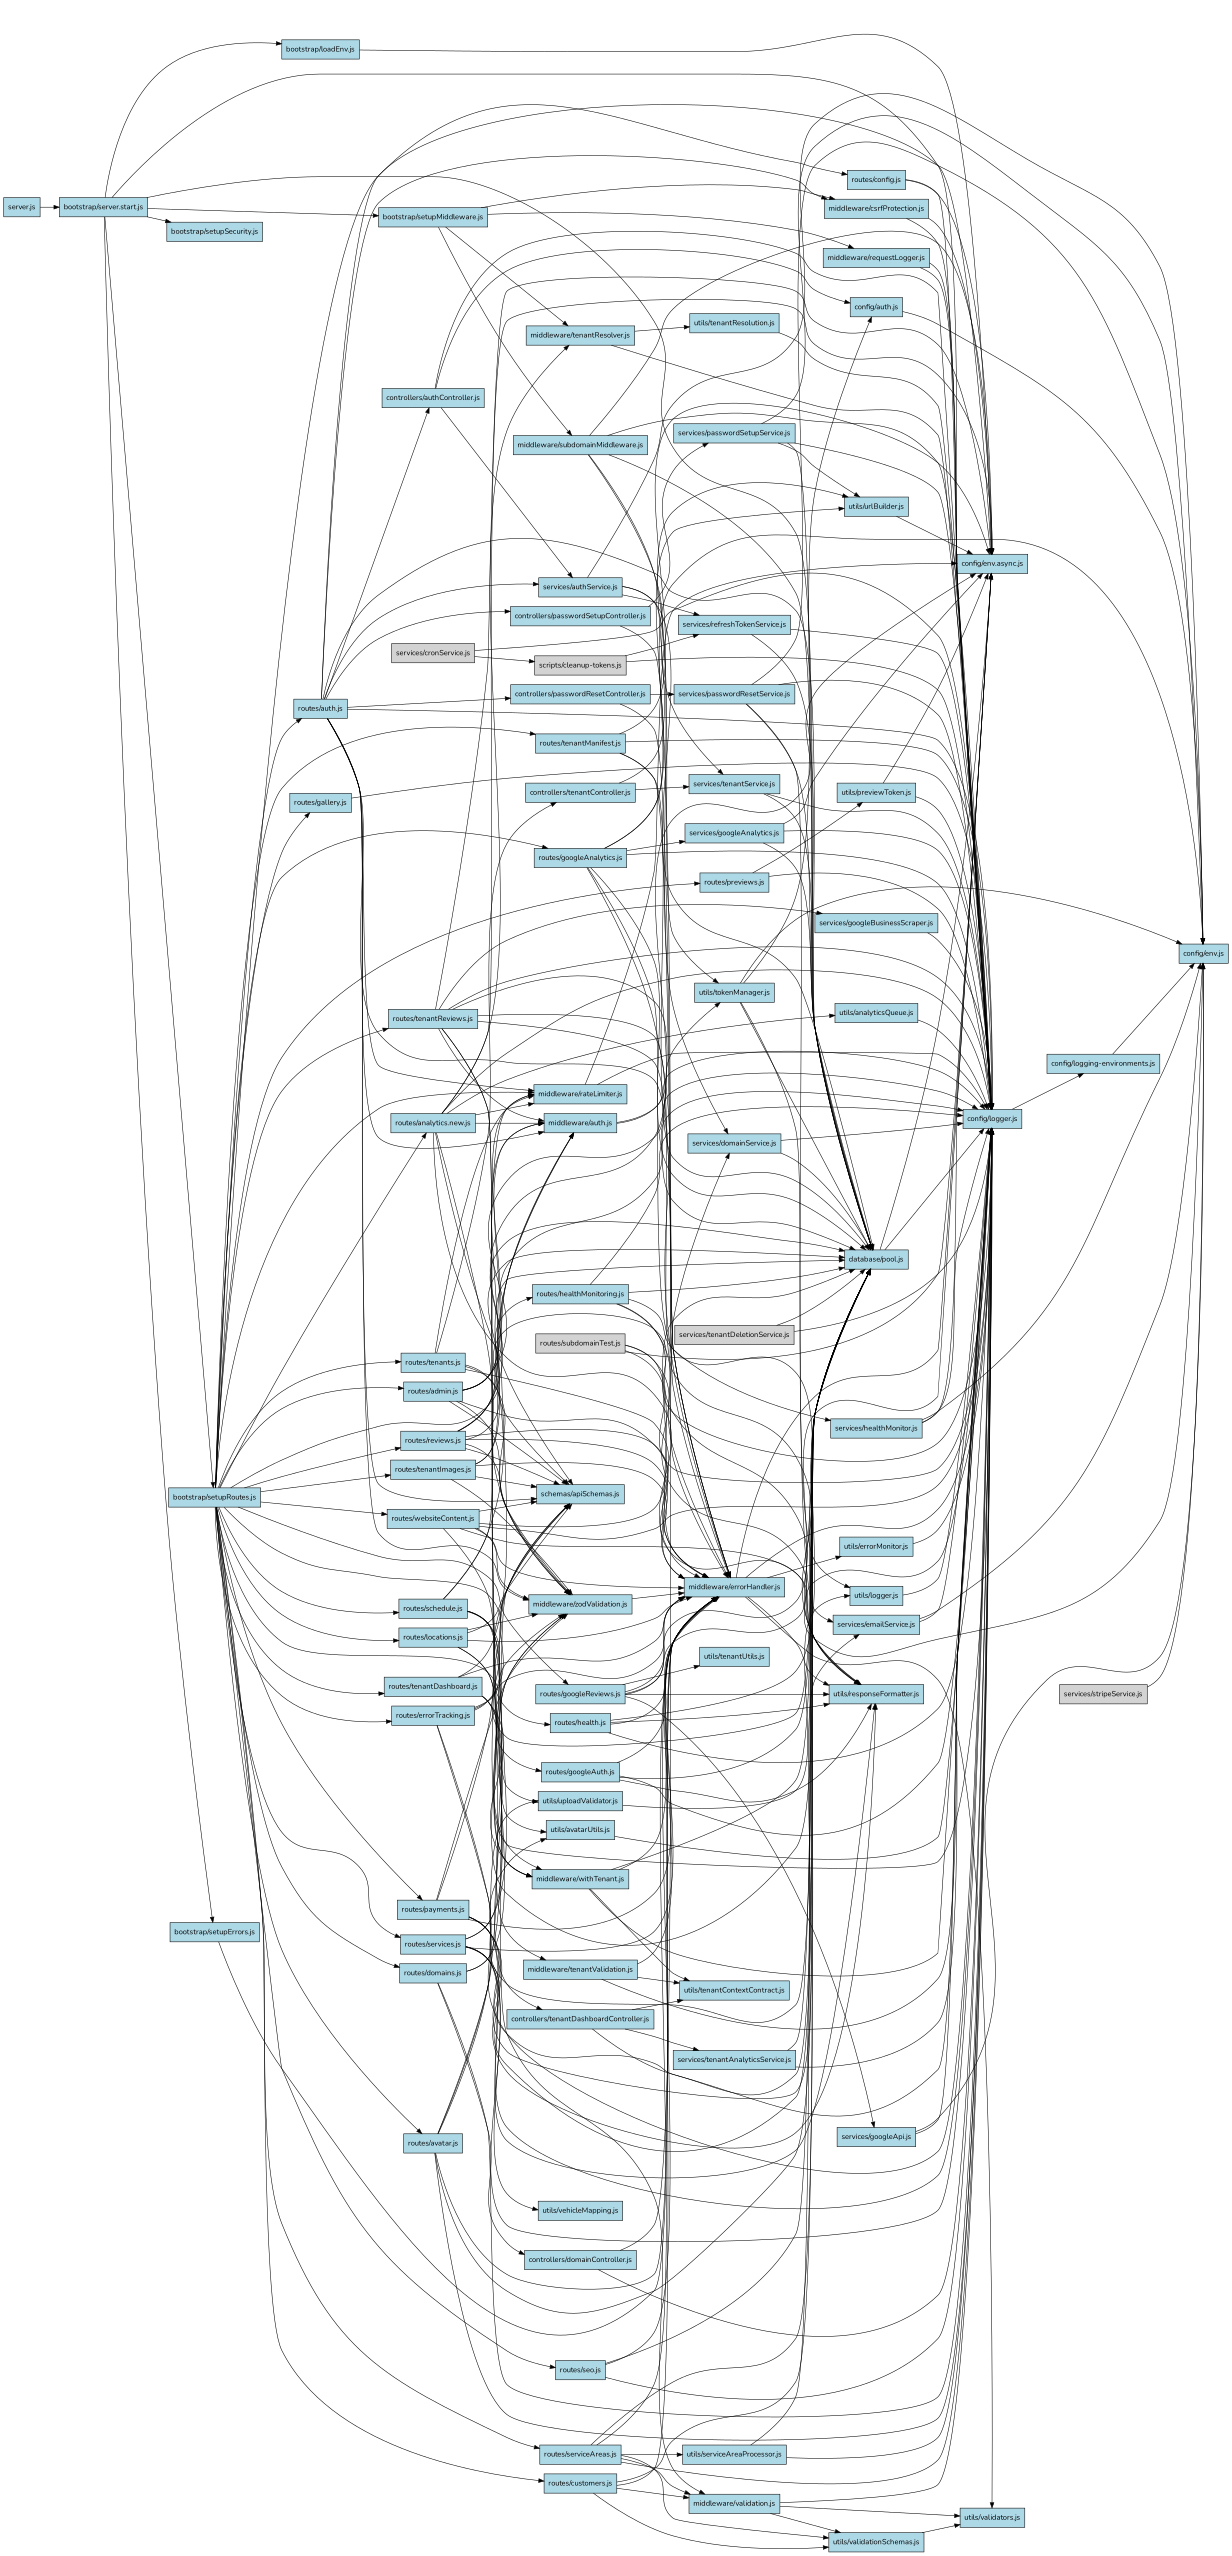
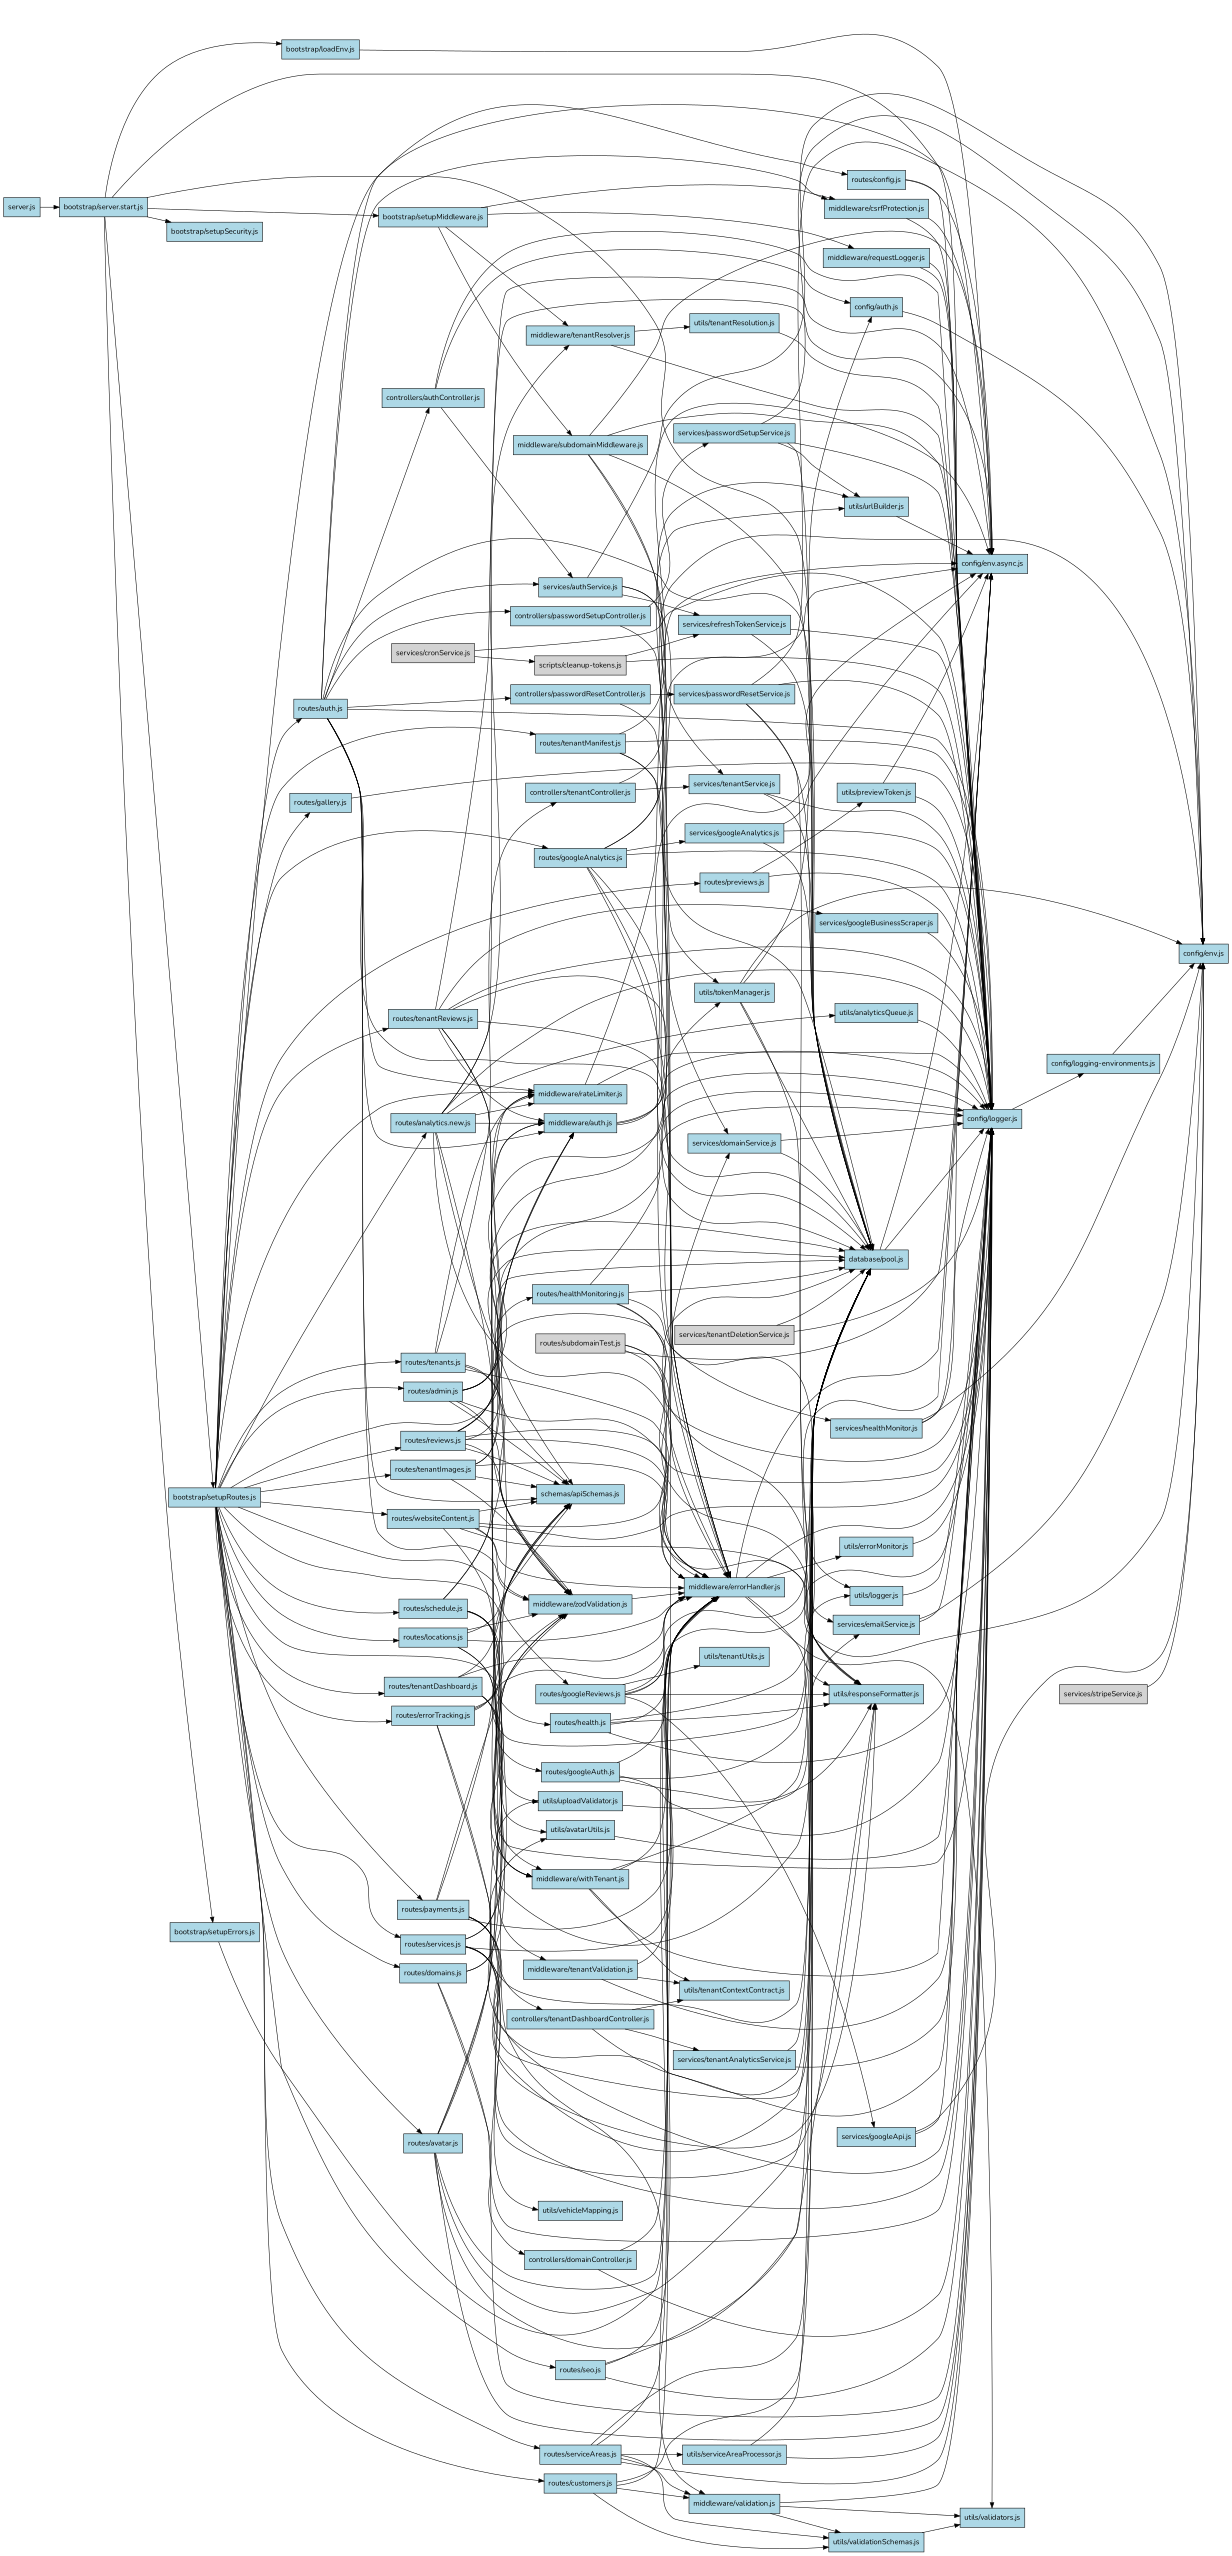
  digraph {
    fontname=Nunito
    rankdir=LR
    node [fillcolor=lightblue fontname=Nunito shape=box style=filled]
    edge [fontname=Nunito]
    n1 [label="bootstrap/loadEnv.js"]
    n2 [label="config/env.async.js"]
    n3 [label="bootstrap/server.start.js"]
    n4 [label="bootstrap/setupErrors.js"]
    n5 [label="bootstrap/setupMiddleware.js"]
    n6 [label="bootstrap/setupRoutes.js"]
    n7 [label="bootstrap/setupSecurity.js"]
    n8 [label="config/logger.js"]
    n9 [label="database/pool.js"]
    n10 [label="middleware/errorHandler.js"]
    n11 [label="middleware/csrfProtection.js"]
    n12 [label="middleware/requestLogger.js"]
    n13 [label="middleware/subdomainMiddleware.js"]
    n14 [label="middleware/tenantResolver.js"]
    n15 [label="middleware/rateLimiter.js"]
    n16 [label="routes/admin.js"]
    n17 [label="routes/analytics.new.js"]
    n18 [label="routes/auth.js"]
    n19 [label="routes/avatar.js"]
    n20 [label="routes/config.js"]
    n21 [label="routes/customers.js"]
    n22 [label="routes/domains.js"]
    n23 [label="routes/errorTracking.js"]
    n24 [label="routes/gallery.js"]
    n25 [label="routes/googleAnalytics.js"]
    n26 [label="routes/googleAuth.js"]
    n27 [label="routes/googleReviews.js"]
    n28 [label="routes/health.js"]
    n29 [label="routes/healthMonitoring.js"]
    n30 [label="routes/locations.js"]
    n31 [label="routes/payments.js"]
    n32 [label="routes/previews.js"]
    n33 [label="routes/reviews.js"]
    n34 [label="routes/schedule.js"]
    n35 [label="routes/seo.js"]
    n36 [label="routes/serviceAreas.js"]
    n37 [label="routes/services.js"]
    n38 [label="routes/tenantDashboard.js"]
    n39 [label="routes/tenantImages.js"]
    n40 [label="routes/tenantManifest.js"]
    n41 [label="routes/tenantReviews.js"]
    n42 [label="routes/tenants.js"]
    n43 [label="routes/websiteContent.js"]
    n44 [label="config/logging-environments.js"]
    n45 [label="utils/errorMonitor.js"]
    n46 [label="utils/responseFormatter.js"]
    n47 [label="utils/validators.js"]
    n48 [label="services/domainService.js"]
    n49 [label="services/tenantService.js"]
    n50 [label="utils/tenantResolution.js"]
    n51 [label="middleware/auth.js"]
    n52 [label="middleware/zodValidation.js"]
    n53 [label="schemas/apiSchemas.js"]
    n54 [label="utils/analyticsQueue.js"]
    n55 [label="controllers/authController.js"]
    n56 [label="services/authService.js"]
    n57 [label="controllers/passwordResetController.js"]
    n58 [label="controllers/passwordSetupController.js"]
    n59 [label="utils/avatarUtils.js"]
    n60 [label="utils/uploadValidator.js"]
    n61 [label="middleware/validation.js"]
    n62 [label="utils/validationSchemas.js"]
    n63 [label="controllers/domainController.js"]
    n64 [label="config/env.js"]
    n65 [label="utils/urlBuilder.js"]
    n66 [label="services/googleAnalytics.js"]
    n67 [label="services/googleApi.js"]
    n68 [label="utils/tenantUtils.js"]
    n69 [label="services/healthMonitor.js"]
    n70 [label="middleware/withTenant.js"]
    n71 [label="services/emailService.js"]
    n72 [label="utils/previewToken.js"]
    n73 [label="utils/serviceAreaProcessor.js"]
    n74 [label="utils/vehicleMapping.js"]
    n75 [label="controllers/tenantDashboardController.js"]
    n76 [label="middleware/tenantValidation.js"]
    n77 [label="services/googleBusinessScraper.js"]
    n78 [label="controllers/tenantController.js"]
    n79 [label="config/auth.js"]
    n80 [label="utils/tokenManager.js"]
    n81 [label="services/refreshTokenService.js"]
    n82 [label="services/passwordResetService.js"]
    n83 [label="services/passwordSetupService.js"]
    n84 [label="services/tenantAnalyticsService.js"]
    n85 [label="utils/tenantContextContract.js"]
    n86 [label="utils/logger.js"]
    n87 [fillcolor=lightgray label="routes/subdomainTest.js"]
    n88 [fillcolor=lightgray label="scripts/cleanup-tokens.js"]
    n89 [label="server.js"]
    n90 [fillcolor=lightgray label="services/cronService.js"]
    n91 [fillcolor=lightgray label="services/stripeService.js"]
    n92 [fillcolor=lightgray label="services/tenantDeletionService.js"]
    n1 -> n2
    n3 -> n1
    n3 -> n4
    n3 -> n5
    n3 -> n6
    n3 -> n7
    n3 -> n8
    n3 -> n9
    n4 -> n10
    n5 -> n11
    n5 -> n12
    n5 -> n13
    n5 -> n14
    n6 -> n15
    n6 -> n16
    n6 -> n17
    n6 -> n18
    n6 -> n19
    n6 -> n20
    n6 -> n21
    n6 -> n22
    n6 -> n23
    n6 -> n24
    n6 -> n25
    n6 -> n26
    n6 -> n27
    n6 -> n28
    n6 -> n29
    n6 -> n30
    n6 -> n31
    n6 -> n32
    n6 -> n33
    n6 -> n34
    n6 -> n35
    n6 -> n36
    n6 -> n37
    n6 -> n38
    n6 -> n39
    n6 -> n40
    n6 -> n41
    n6 -> n42
    n6 -> n43
    n8 -> n44
    n9 -> n2
    n9 -> n8
    n10 -> n2
    n10 -> n8
    n10 -> n45
    n10 -> n46
    n10 -> n47
    n11 -> n2
    n11 -> n8
    n12 -> n8
    n12 -> n8
    n13 -> n2
    n13 -> n8
    n13 -> n9
    n13 -> n48
    n13 -> n49
    n14 -> n8
    n14 -> n50
    n15 -> n2
    n15 -> n8
    n16 -> n8
    n16 -> n9
    n16 -> n10
    n16 -> n15
    n16 -> n51
    n16 -> n52
    n16 -> n53
    n17 -> n2
    n17 -> n8
    n17 -> n10
    n17 -> n14
    n17 -> n15
    n17 -> n51
    n17 -> n52
    n17 -> n53
    n17 -> n54
    n18 -> n2
    n18 -> n8
    n18 -> n9
    n18 -> n10
    n18 -> n11
    n18 -> n15
    n18 -> n51
    n18 -> n52
    n18 -> n53
    n18 -> n55
    n18 -> n56
    n18 -> n57
    n18 -> n58
    n19 -> n8
    n19 -> n9
    n19 -> n10
    n19 -> n51
    n19 -> n59
    n19 -> n60
    n20 -> n2
    n20 -> n8
    n21 -> n9
    n21 -> n10
    n21 -> n61
    n21 -> n62
    n22 -> n8
    n22 -> n52
    n22 -> n53
    n22 -> n63
    n23 -> n8
    n23 -> n9
    n23 -> n10
    n23 -> n52
    n23 -> n53
    n24 -> n8
    n25 -> n8
    n25 -> n9
    n25 -> n10
    n25 -> n46
    n25 -> n64
    n25 -> n65
    n25 -> n66
    n26 -> n8
    n26 -> n9
    n26 -> n10
    n26 -> n46
    n27 -> n2
    n27 -> n8
    n27 -> n10
    n27 -> n46
    n27 -> n67
    n27 -> n68
    n28 -> n8
    n28 -> n9
    n28 -> n10
    n28 -> n46
    n29 -> n8
    n29 -> n9
    n29 -> n10
    n29 -> n46
    n29 -> n69
    n30 -> n9
    n30 -> n10
    n30 -> n52
    n30 -> n53
    n30 -> n70
    n31 -> n8
    n31 -> n9
    n31 -> n10
    n31 -> n46
    n31 -> n52
    n31 -> n53
    n31 -> n71
    n32 -> n8
    n32 -> n72
    n33 -> n2
    n33 -> n8
    n33 -> n9
    n33 -> n10
    n33 -> n46
    n33 -> n51
    n33 -> n52
    n33 -> n53
    n34 -> n8
    n34 -> n9
    n34 -> n15
    n34 -> n51
    n34 -> n61
    n34 -> n70
    n35 -> n8
    n35 -> n9
    n35 -> n10
    n36 -> n8
    n36 -> n9
    n36 -> n10
    n36 -> n61
    n36 -> n62
    n36 -> n73
    n37 -> n8
    n37 -> n9
    n37 -> n10
    n37 -> n46
    n37 -> n52
    n37 -> n53
    n37 -> n74
    n38 -> n10
    n38 -> n51
    n38 -> n70
    n38 -> n75
    n38 -> n76
    n39 -> n8
    n39 -> n9
    n39 -> n10
    n39 -> n52
    n39 -> n53
    n40 -> n2
    n40 -> n8
    n40 -> n9
    n40 -> n10
    n41 -> n2
    n41 -> n8
    n41 -> n9
    n41 -> n10
-   n41 -> n46
+   n19 -> n46
    n41 -> n51
    n41 -> n59
    n41 -> n60
    n41 -> n77
    n42 -> n10
    n42 -> n15
    n42 -> n52
    n42 -> n53
    n42 -> n78
    n43 -> n8
    n43 -> n9
    n43 -> n10
    n43 -> n52
    n43 -> n53
    n43 -> n64
    n43 -> n70
    n44 -> n64
    n45 -> n8
    n48 -> n8
    n48 -> n9
    n49 -> n8
    n49 -> n9
    n50 -> n8
+   n51 -> n2
    n51 -> n8
    n51 -> n80
    n52 -> n10
    n54 -> n8
    n55 -> n8
    n55 -> n56
    n55 -> n79
    n56 -> n9
    n56 -> n64
    n56 -> n80
    n56 -> n81
    n57 -> n10
    n57 -> n82
    n58 -> n10
    n58 -> n83
    n59 -> n8
    n60 -> n86
    n61 -> n8
    n61 -> n47
    n61 -> n62
    n62 -> n47
    n63 -> n8
    n63 -> n48
    n65 -> n2
    n66 -> n2
    n66 -> n8
    n66 -> n9
    n67 -> n8
    n67 -> n64
    n69 -> n2
    n69 -> n8
    n69 -> n64
    n70 -> n8
    n70 -> n9
    n70 -> n10
    n70 -> n85
    n71 -> n8
    n71 -> n64
    n72 -> n2
    n72 -> n8
    n73 -> n8
    n73 -> n9
    n75 -> n8
    n75 -> n84
    n75 -> n85
    n76 -> n8
    n76 -> n10
    n76 -> n85
    n77 -> n8
    n78 -> n49
    n78 -> n65
    n79 -> n64
    n80 -> n9
    n80 -> n64
    n80 -> n79
    n80 -> n86
    n81 -> n8
    n81 -> n9
    n82 -> n8
    n82 -> n9
    n82 -> n64
    n82 -> n71
    n83 -> n8
    n83 -> n9
    n83 -> n64
    n83 -> n65
    n84 -> n8
    n84 -> n9
    n86 -> n8
    n87 -> n2
    n87 -> n8
    n87 -> n10
    n87 -> n46
    n88 -> n8
    n88 -> n81
    n89 -> n3
    n90 -> n8
    n90 -> n88
    n91 -> n64
    n92 -> n8
    n92 -> n9
  }
